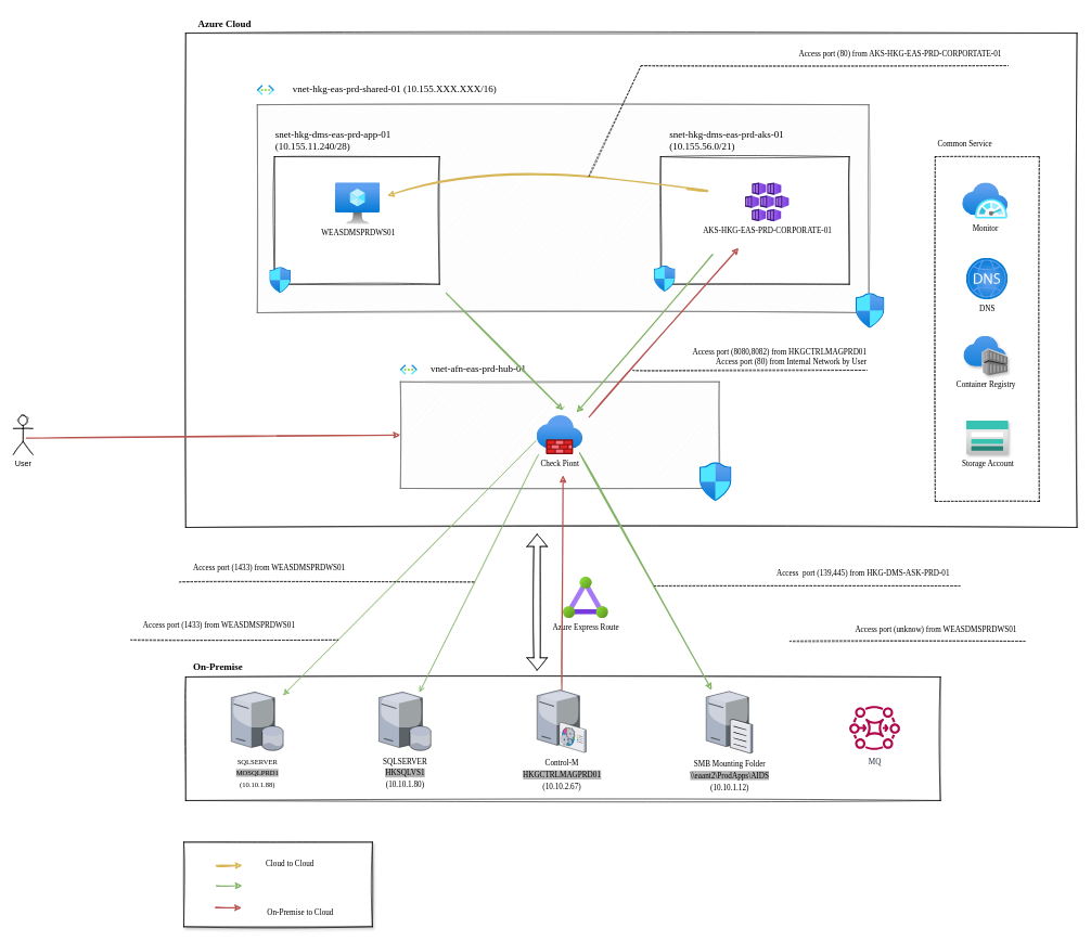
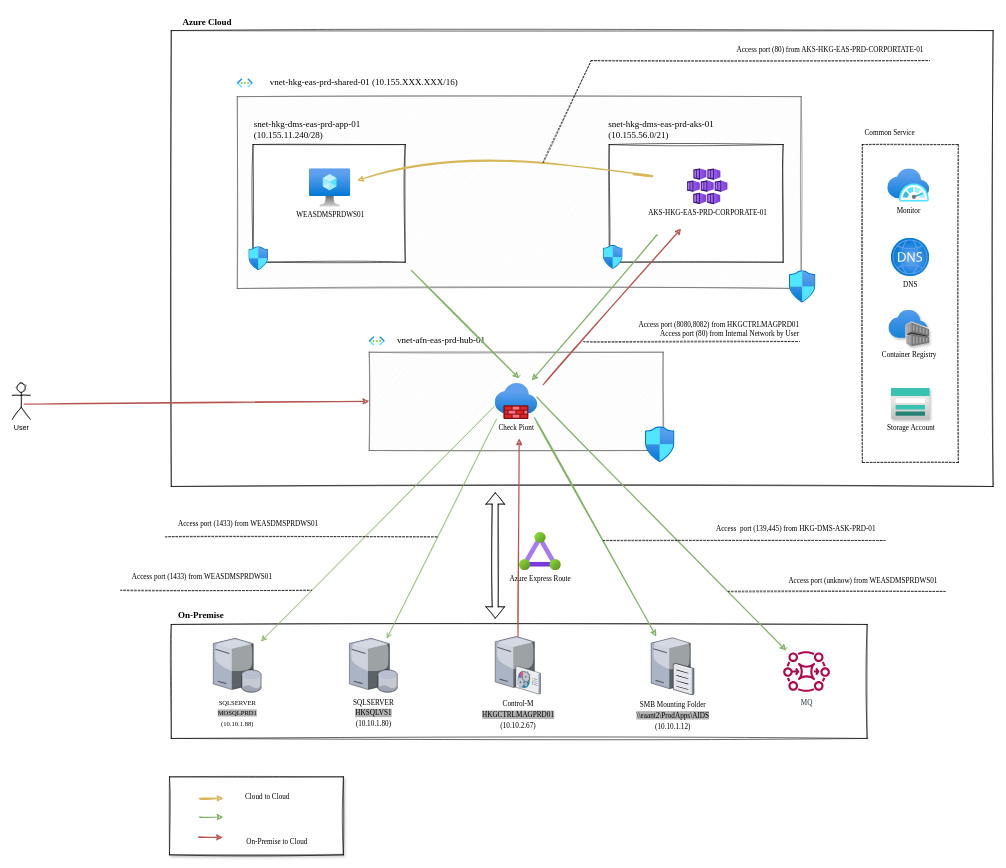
  <mxCell id="0" />
  <mxCell id="1" parent="0" />
  <mxCell id="2" value="" style="rounded=0;whiteSpace=wrap;html=1;fontFamily=Comic Sans MS;sketch=1;" parent="1" vertex="1"><mxGeometry x="285" y="50" width="1370" height="760" as="geometry" /></mxCell>
  <mxCell id="3" value="Azure Cloud" style="text;html=1;strokeColor=none;fillColor=none;align=center;verticalAlign=middle;whiteSpace=wrap;rounded=0;fontSize=15;fontStyle=1;fontFamily=Comic Sans MS;sketch=1;" parent="1" vertex="1"><mxGeometry x="285" y="20" width="120" height="30" as="geometry" /></mxCell>
  <mxCell id="4" value="Azure Express Route" style="aspect=fixed;html=1;points=[];align=center;image;fontSize=12;image=img/lib/azure2/networking/ExpressRoute_Circuits.svg;fontFamily=Comic Sans MS;sketch=1;" parent="1" vertex="1"><mxGeometry x="865" y="886" width="70" height="64" as="geometry" /></mxCell>
  <mxCell id="5" value="" style="group;sketch=1;" parent="1" vertex="1" connectable="0"><mxGeometry x="615" y="560" width="490" height="190" as="geometry" /></mxCell>
  <mxCell id="6" value="" style="rounded=0;whiteSpace=wrap;html=1;fillColor=#f5f5f5;fontColor=#333333;strokeColor=#666666;fontFamily=Comic Sans MS;sketch=1;" parent="5" vertex="1"><mxGeometry y="26.12" width="490" height="163.88" as="geometry" /></mxCell>
  <mxCell id="7" value="" style="aspect=fixed;html=1;points=[];align=center;image;fontSize=12;image=img/lib/azure2/networking/Virtual_Networks.svg;rounded=0;fontFamily=Comic Sans MS;sketch=1;" parent="5" vertex="1"><mxGeometry width="26.341" height="15.727" as="geometry" /></mxCell>
  <mxCell id="8" value="Check Piont" style="aspect=fixed;html=1;points=[];align=center;image;fontSize=12;image=img/lib/azure2/networking/Firewalls.svg;fontFamily=Comic Sans MS;sketch=1;" parent="5" vertex="1"><mxGeometry x="209.5" y="78.06" width="71" height="60" as="geometry" /></mxCell>
  <mxCell id="9" value="vnet-afn-eas-prd-hub-01" style="text;html=1;strokeColor=none;fillColor=none;align=center;verticalAlign=middle;whiteSpace=wrap;rounded=0;fontFamily=Comic Sans MS;fontSize=15;fontStyle=0;sketch=1;" parent="5" vertex="1"><mxGeometry x="12" y="-9.14" width="216" height="30" as="geometry" /></mxCell>
  <mxCell id="10" value="" style="endArrow=none;html=1;fontFamily=Comic Sans MS;fontSize=12;curved=1;dashed=1;sketch=1;" parent="5" edge="1"><mxGeometry width="50" height="50" relative="1" as="geometry"><mxPoint x="357" y="8.36" as="sourcePoint" /><mxPoint x="717" y="8.36" as="targetPoint" /></mxGeometry></mxCell>
  <mxCell id="11" value="" style="rounded=0;whiteSpace=wrap;html=1;fontFamily=Comic Sans MS;sketch=1;" parent="1" vertex="1"><mxGeometry x="285" y="1040" width="1160" height="190" as="geometry" /></mxCell>
  <mxCell id="12" value="On-Premise" style="text;html=1;strokeColor=none;fillColor=none;align=center;verticalAlign=middle;whiteSpace=wrap;rounded=0;fontFamily=Comic Sans MS;fontSize=15;fontStyle=1;sketch=1;" parent="1" vertex="1"><mxGeometry x="285" y="1009" width="100" height="30" as="geometry" /></mxCell>
  <mxCell id="13" value="&lt;font style=&quot;font-size: 11px;&quot;&gt;SQLSERVER&lt;br style=&quot;font-size: 11px;&quot;&gt;&lt;span style=&quot;background-color: rgb(179, 179, 179);&quot;&gt;MOSQLPRD1&lt;br&gt;&lt;/span&gt;(10.10.1.88)&lt;br&gt;&lt;/font&gt;" style="verticalLabelPosition=bottom;aspect=fixed;html=1;verticalAlign=top;strokeColor=none;align=center;outlineConnect=0;shape=mxgraph.citrix.database_server;fontFamily=Comic Sans MS;fontSize=15;sketch=0;" parent="1" vertex="1"><mxGeometry x="355" y="1063" width="80" height="90" as="geometry" /></mxCell>
  <mxCell id="14" value="&lt;font style=&quot;font-size: 12px;&quot;&gt;SQLSERVER&lt;br&gt;&lt;span style=&quot;background-color: rgb(179, 179, 179);&quot;&gt;HKSQLVS1&lt;br&gt;&lt;/span&gt;(10.10.1.80)&lt;br&gt;&lt;/font&gt;" style="verticalLabelPosition=bottom;aspect=fixed;html=1;verticalAlign=top;strokeColor=none;align=center;outlineConnect=0;shape=mxgraph.citrix.database_server;fontFamily=Comic Sans MS;fontSize=15;sketch=0;" parent="1" vertex="1"><mxGeometry x="582" y="1063" width="80" height="90" as="geometry" /></mxCell>
  <mxCell id="15" value="&lt;font style=&quot;font-size: 12px;&quot;&gt;Control-M&lt;br&gt;&lt;span style=&quot;background-color: rgb(179, 179, 179);&quot;&gt;HKGCTRLMAGPRD01&lt;br&gt;&lt;/span&gt;(10.10.2.67)&lt;br&gt;&lt;/font&gt;" style="verticalLabelPosition=bottom;aspect=fixed;html=1;verticalAlign=top;strokeColor=none;align=center;outlineConnect=0;shape=mxgraph.citrix.command_center;fontFamily=Comic Sans MS;fontSize=15;sketch=0;" parent="1" vertex="1"><mxGeometry x="825" y="1060" width="75.5" height="96" as="geometry" /></mxCell>
  <mxCell id="16" value="&lt;font style=&quot;font-size: 12px;&quot;&gt;SMB Mounting Folder&lt;br&gt;&lt;span style=&quot;background-color: rgb(179, 179, 179);&quot;&gt;\\eaant2\ProdApps\AIDS&lt;br&gt;&lt;/span&gt;(10.10.1.12)&lt;br&gt;&lt;/font&gt;" style="verticalLabelPosition=bottom;aspect=fixed;html=1;verticalAlign=top;strokeColor=none;align=center;outlineConnect=0;shape=mxgraph.citrix.file_server;fontFamily=Comic Sans MS;fontSize=15;sketch=0;" parent="1" vertex="1"><mxGeometry x="1085" y="1060" width="71" height="97" as="geometry" /></mxCell>
  <mxCell id="17" value="MQ" style="outlineConnect=0;fontColor=#232F3E;gradientColor=none;fillColor=#B0084D;strokeColor=none;dashed=0;verticalLabelPosition=bottom;verticalAlign=top;align=center;html=1;fontSize=12;fontStyle=0;aspect=fixed;pointerEvents=1;shape=mxgraph.aws4.mq_broker;fontFamily=Comic Sans MS;sketch=0;" parent="1" vertex="1"><mxGeometry x="1305" y="1079" width="78" height="78" as="geometry" /></mxCell>
  <mxCell id="18" value="" style="endArrow=open;html=1;fontFamily=Comic Sans MS;fontSize=15;curved=1;exitX=0.041;exitY=0.989;exitDx=0;exitDy=0;exitPerimeter=0;fillColor=#d5e8d4;strokeColor=#82b366;sketch=1;" parent="1" source="8" target="14" edge="1"><mxGeometry width="50" height="50" relative="1" as="geometry"><mxPoint x="525" y="740" as="sourcePoint" /><mxPoint x="575" y="690" as="targetPoint" /></mxGeometry></mxCell>
  <mxCell id="19" value="Access port (1433) from WEASDMSPRDWS01" style="edgeLabel;html=1;align=center;verticalAlign=middle;resizable=0;points=[];fontSize=12;fontFamily=Comic Sans MS;labelBackgroundColor=default;labelBorderColor=none;sketch=1;" parent="18" vertex="1" connectable="0"><mxGeometry x="-0.061" y="3" relative="1" as="geometry"><mxPoint x="-332" y="1" as="offset" /></mxGeometry></mxCell>
  <mxCell id="20" value="" style="endArrow=classic;html=1;fontFamily=Comic Sans MS;fontSize=15;curved=1;exitX=-0.015;exitY=0.642;exitDx=0;exitDy=0;exitPerimeter=0;fillColor=#d5e8d4;strokeColor=#82b366;sketch=1;" parent="1" source="8" target="13" edge="1"><mxGeometry width="50" height="50" relative="1" as="geometry"><mxPoint x="585" y="920" as="sourcePoint" /><mxPoint x="635" y="870" as="targetPoint" /></mxGeometry></mxCell>
  <mxCell id="21" value="" style="endArrow=classic;html=1;fontFamily=Comic Sans MS;fontSize=15;curved=1;exitX=0.931;exitY=0.949;exitDx=0;exitDy=0;exitPerimeter=0;fillColor=#d5e8d4;strokeColor=#82b366;strokeWidth=2;sketch=1;" parent="1" source="8" target="16" edge="1"><mxGeometry width="50" height="50" relative="1" as="geometry"><mxPoint x="1095" y="910" as="sourcePoint" /><mxPoint x="1145" y="860" as="targetPoint" /></mxGeometry></mxCell>
+ <mxCell id="22" value="" style="endArrow=classic;html=1;fontFamily=Comic Sans MS;fontSize=15;curved=1;exitX=0.987;exitY=0.376;exitDx=0;exitDy=0;exitPerimeter=0;fillColor=#d5e8d4;strokeColor=#82b366;strokeWidth=2;sketch=1;" parent="1" source="8" target="17" edge="1"><mxGeometry width="50" height="50" relative="1" as="geometry"><mxPoint x="1225" y="700" as="sourcePoint" /><mxPoint x="1275" y="650" as="targetPoint" /></mxGeometry></mxCell>
  <mxCell id="23" value="" style="rounded=0;whiteSpace=wrap;html=1;fillColor=#f5f5f5;fontColor=#333333;strokeColor=#666666;fontFamily=Comic Sans MS;sketch=1;" parent="1" vertex="1"><mxGeometry x="395" y="160.12" width="940" height="319.88" as="geometry" /></mxCell>
  <mxCell id="24" value="" style="aspect=fixed;html=1;points=[];align=center;image;fontSize=12;image=img/lib/azure2/networking/Virtual_Networks.svg;rounded=0;fontFamily=Comic Sans MS;sketch=1;" parent="1" vertex="1"><mxGeometry x="395" y="130" width="26.341" height="15.727" as="geometry" /></mxCell>
  <mxCell id="25" value="&lt;span&gt;&lt;span&gt;vnet-hkg-eas-prd-shared-01 (10.155.XXX.XXX/16)&lt;/span&gt;&lt;/span&gt;" style="text;html=1;strokeColor=none;fillColor=none;align=center;verticalAlign=middle;whiteSpace=wrap;rounded=0;fontFamily=Comic Sans MS;fontSize=15;fontStyle=0;sketch=1;" parent="1" vertex="1"><mxGeometry x="408" y="120.86" width="397" height="30" as="geometry" /></mxCell>
  <mxCell id="26" value="" style="endArrow=none;html=1;fontFamily=Comic Sans MS;fontSize=12;curved=1;dashed=1;sketch=1;" parent="1" edge="1"><mxGeometry width="50" height="50" relative="1" as="geometry"><mxPoint x="275" y="894" as="sourcePoint" /><mxPoint x="729" y="894" as="targetPoint" /></mxGeometry></mxCell>
  <mxCell id="27" value="" style="endArrow=none;html=1;fontFamily=Comic Sans MS;fontSize=12;curved=1;dashed=1;sketch=1;" parent="1" edge="1"><mxGeometry width="50" height="50" relative="1" as="geometry"><mxPoint x="200" y="983" as="sourcePoint" /><mxPoint x="519" y="983" as="targetPoint" /></mxGeometry></mxCell>
  <mxCell id="28" value="" style="shape=flexArrow;endArrow=classic;startArrow=classic;html=1;fontFamily=Comic Sans MS;fontSize=15;curved=1;sketch=1;" parent="1" edge="1"><mxGeometry width="100" height="100" relative="1" as="geometry"><mxPoint x="825" y="1030" as="sourcePoint" /><mxPoint x="825" y="820" as="targetPoint" /></mxGeometry></mxCell>
  <mxCell id="29" value="" style="endArrow=none;html=1;fontFamily=Comic Sans MS;fontSize=12;curved=1;dashed=1;sketch=1;" parent="1" edge="1"><mxGeometry width="50" height="50" relative="1" as="geometry"><mxPoint x="1005" y="900" as="sourcePoint" /><mxPoint x="1475" y="900" as="targetPoint" /></mxGeometry></mxCell>
  <mxCell id="30" value="" style="endArrow=none;html=1;fontFamily=Comic Sans MS;fontSize=12;curved=1;dashed=1;sketch=1;" parent="1" edge="1"><mxGeometry width="50" height="50" relative="1" as="geometry"><mxPoint x="1213" y="985" as="sourcePoint" /><mxPoint x="1575" y="985" as="targetPoint" /></mxGeometry></mxCell>
  <mxCell id="31" value="Access&amp;nbsp; port (139,445) from HKG-DMS-ASK-PRD-01" style="edgeLabel;html=1;align=center;verticalAlign=middle;resizable=0;points=[];fontSize=12;fontFamily=Comic Sans MS;labelBackgroundColor=default;labelBorderColor=none;sketch=1;" parent="1" vertex="1" connectable="0"><mxGeometry x="1325.002" y="880.004" as="geometry" /></mxCell>
  <mxCell id="32" value="" style="endArrow=classic;html=1;fontFamily=Comic Sans MS;fontSize=12;curved=1;fillColor=#f8cecc;strokeColor=#b85450;strokeWidth=2;sketch=1;" parent="1" source="15" edge="1"><mxGeometry width="50" height="50" relative="1" as="geometry"><mxPoint x="805" y="970" as="sourcePoint" /><mxPoint x="865" y="730" as="targetPoint" /></mxGeometry></mxCell>
  <mxCell id="33" value="Access port (8080,8082) from HKGCTRLMAGPRD01&lt;br&gt;Access port (80) from Internal Network by User" style="edgeLabel;html=1;align=right;verticalAlign=middle;resizable=0;points=[];fontSize=12;fontFamily=Comic Sans MS;labelBackgroundColor=default;labelBorderColor=none;sketch=1;" parent="1" vertex="1" connectable="0"><mxGeometry x="1445.002" y="918.004" as="geometry"><mxPoint x="-113" y="-371" as="offset" /></mxGeometry></mxCell>
  <mxCell id="34" value="" style="aspect=fixed;html=1;points=[];align=center;image;fontSize=12;image=img/lib/azure2/networking/Network_Security_Groups.svg;labelBackgroundColor=#B3B3B3;labelBorderColor=none;fontFamily=Comic Sans MS;sketch=1;" parent="1" vertex="1"><mxGeometry x="1315" y="450" width="44.37" height="53.88" as="geometry" /></mxCell>
  <mxCell id="35" value="" style="aspect=fixed;html=1;points=[];align=center;image;fontSize=12;image=img/lib/azure2/networking/Network_Security_Groups.svg;labelBackgroundColor=#B3B3B3;labelBorderColor=none;fontFamily=Comic Sans MS;sketch=1;" parent="1" vertex="1"><mxGeometry x="1075" y="710" width="49.42" height="60" as="geometry" /></mxCell>
  <mxCell id="36" value="" style="rounded=0;whiteSpace=wrap;html=1;fontFamily=Comic Sans MS;sketch=1;" parent="1" vertex="1"><mxGeometry x="1015" y="240" width="290" height="196.12" as="geometry" /></mxCell>
  <mxCell id="37" value="" style="rounded=0;whiteSpace=wrap;html=1;fontFamily=Comic Sans MS;sketch=1;" parent="1" vertex="1"><mxGeometry x="421.34" y="240" width="253.66" height="196.12" as="geometry" /></mxCell>
  <mxCell id="38" value="WEASDMSPRDWS01" style="aspect=fixed;html=1;points=[];align=center;image;fontSize=12;image=img/lib/azure2/compute/Virtual_Machine.svg;fontFamily=Comic Sans MS;sketch=1;" parent="1" vertex="1"><mxGeometry x="515" y="280" width="69" height="64" as="geometry" /></mxCell>
  <mxCell id="39" value="AKS-HKG-EAS-PRD-CORPORATE-01" style="aspect=fixed;html=1;points=[];align=center;image;fontSize=12;image=img/lib/azure2/compute/Kubernetes_Services.svg;fontFamily=Comic Sans MS;sketch=1;" parent="1" vertex="1"><mxGeometry x="1145" y="280" width="68" height="60" as="geometry" /></mxCell>
  <mxCell id="40" value="" style="aspect=fixed;html=1;points=[];align=center;image;fontSize=12;image=img/lib/azure2/networking/Network_Security_Groups.svg;labelBackgroundColor=#B3B3B3;labelBorderColor=none;fontFamily=Comic Sans MS;sketch=1;" parent="1" vertex="1"><mxGeometry x="414" y="410" width="32.94" height="40" as="geometry" /></mxCell>
  <mxCell id="41" value="" style="endArrow=classic;html=1;fontFamily=Comic Sans MS;fontSize=15;curved=1;entryX=0.863;entryY=-0.078;entryDx=0;entryDy=0;entryPerimeter=0;fillColor=#d5e8d4;strokeColor=#82b366;strokeWidth=2;sketch=1;" parent="1" target="8" edge="1"><mxGeometry width="50" height="50" relative="1" as="geometry"><mxPoint x="1095" y="390" as="sourcePoint" /><mxPoint x="1125" y="470" as="targetPoint" /></mxGeometry></mxCell>
  <mxCell id="42" value="" style="endArrow=classic;html=1;fontFamily=Comic Sans MS;fontSize=12;curved=1;fillColor=#f8cecc;strokeColor=#b85450;strokeWidth=2;exitX=0.592;exitY=0.329;exitDx=0;exitDy=0;exitPerimeter=0;sketch=1;" parent="1" source="6" edge="1"><mxGeometry width="50" height="50" relative="1" as="geometry"><mxPoint x="915" y="630" as="sourcePoint" /><mxPoint x="1135" y="380" as="targetPoint" /></mxGeometry></mxCell>
  <mxCell id="43" value="" style="endArrow=classic;html=1;fontFamily=Comic Sans MS;fontSize=15;curved=1;fillColor=#d5e8d4;strokeColor=#82b366;strokeWidth=2;exitX=0.309;exitY=0.906;exitDx=0;exitDy=0;exitPerimeter=0;sketch=1;" parent="1" source="23" edge="1"><mxGeometry width="50" height="50" relative="1" as="geometry"><mxPoint x="852.269" y="436.12" as="sourcePoint" /><mxPoint x="865" y="630" as="targetPoint" /></mxGeometry></mxCell>
- <mxCell id="44" value="&lt;span&gt;snet-hkg-dms-eas-prd-aks-01&lt;br&gt;(10.155.56.0/21)&lt;/span&gt;" style="text;html=1;strokeColor=none;fillColor=none;align=left;verticalAlign=middle;whiteSpace=wrap;rounded=0;fontFamily=Comic Sans MS;fontSize=15;fontStyle=0;sketch=1;" parent="1" vertex="1"><mxGeometry x="1027" y="200" width="270" height="30" as="geometry" /></mxCell>
+ <mxCell id="44" value="&lt;span&gt;snet-hkg-dms-eas-prd-aks-01&lt;br&gt;(10.155.56.0/21)&lt;/span&gt;" style="text;html=1;strokeColor=none;fillColor=none;align=left;verticalAlign=middle;whiteSpace=wrap;rounded=0;fontFamily=Comic Sans MS;fontSize=15;fontStyle=0;sketch=1;" parent="1" vertex="1"><mxGeometry x="1012" y="200" width="270" height="30" as="geometry" /></mxCell>
  <mxCell id="45" value="" style="aspect=fixed;html=1;points=[];align=center;image;fontSize=12;image=img/lib/azure2/networking/Network_Security_Groups.svg;labelBackgroundColor=#B3B3B3;labelBorderColor=none;fontFamily=Comic Sans MS;sketch=1;" parent="1" vertex="1"><mxGeometry x="1005" y="407.88" width="32.94" height="40" as="geometry" /></mxCell>
  <mxCell id="46" value="" style="rounded=0;whiteSpace=wrap;html=1;labelBackgroundColor=#B3B3B3;labelBorderColor=none;fontFamily=Comic Sans MS;fontSize=12;shadow=1;sketch=1;" parent="1" vertex="1"><mxGeometry x="282" y="1294" width="290" height="130" as="geometry" /></mxCell>
  <mxCell id="47" value="" style="endArrow=classic;html=1;fontFamily=Comic Sans MS;fontSize=12;strokeWidth=2;curved=1;fillColor=#fff2cc;strokeColor=#d6b656;sketch=1;" parent="1" edge="1"><mxGeometry width="50" height="50" relative="1" as="geometry"><mxPoint x="332" y="1330" as="sourcePoint" /><mxPoint x="372" y="1330" as="targetPoint" /></mxGeometry></mxCell>
  <mxCell id="48" value="Cloud to Cloud" style="text;html=1;strokeColor=none;fillColor=none;align=center;verticalAlign=middle;whiteSpace=wrap;rounded=0;labelBackgroundColor=none;labelBorderColor=none;fontFamily=Comic Sans MS;fontSize=12;sketch=1;" parent="1" vertex="1"><mxGeometry x="400" y="1313" width="91" height="30" as="geometry" /></mxCell>
  <mxCell id="49" value="" style="endArrow=classic;html=1;fontFamily=Comic Sans MS;fontSize=12;strokeWidth=2;curved=1;fillColor=#d5e8d4;strokeColor=#82b366;sketch=1;" parent="1" edge="1"><mxGeometry width="50" height="50" relative="1" as="geometry"><mxPoint x="332" y="1361" as="sourcePoint" /><mxPoint x="372" y="1361" as="targetPoint" /></mxGeometry></mxCell>
  <mxCell id="50" value="" style="endArrow=classic;html=1;fontFamily=Comic Sans MS;fontSize=12;strokeWidth=2;curved=1;fillColor=#f8cecc;strokeColor=#b85450;sketch=1;" parent="1" edge="1"><mxGeometry width="50" height="50" relative="1" as="geometry"><mxPoint x="331" y="1395" as="sourcePoint" /><mxPoint x="371" y="1395" as="targetPoint" /></mxGeometry></mxCell>
  <mxCell id="51" value="On-Premise to Cloud" style="text;html=1;strokeColor=none;fillColor=none;align=center;verticalAlign=middle;whiteSpace=wrap;rounded=0;labelBackgroundColor=none;labelBorderColor=none;fontFamily=Comic Sans MS;fontSize=12;sketch=1;" parent="1" vertex="1"><mxGeometry x="401" y="1388" width="121" height="30" as="geometry" /></mxCell>
  <mxCell id="52" value="" style="rounded=0;whiteSpace=wrap;html=1;labelBackgroundColor=none;labelBorderColor=none;fontFamily=Comic Sans MS;fontSize=12;fontColor=default;dashed=1;sketch=1;" parent="1" vertex="1"><mxGeometry x="1437" y="240" width="160" height="530" as="geometry" /></mxCell>
  <mxCell id="53" value="Monitor" style="aspect=fixed;html=1;points=[];align=center;image;fontSize=12;image=img/lib/azure2/monitor/SAP_Azure_Monitor.svg;labelBackgroundColor=none;labelBorderColor=none;fontFamily=Comic Sans MS;sketch=1;" parent="1" vertex="1"><mxGeometry x="1479" y="280" width="70" height="56.0" as="geometry" /></mxCell>
  <mxCell id="54" value="DNS" style="aspect=fixed;html=1;points=[];align=center;image;fontSize=12;image=img/lib/azure2/networking/DNS_Zones.svg;labelBackgroundColor=none;labelBorderColor=none;fontFamily=Comic Sans MS;sketch=1;" parent="1" vertex="1"><mxGeometry x="1485" y="395.88" width="64" height="64" as="geometry" /></mxCell>
  <mxCell id="55" value="Common Service" style="text;html=1;strokeColor=none;fillColor=none;align=center;verticalAlign=middle;whiteSpace=wrap;rounded=0;dashed=1;labelBackgroundColor=none;labelBorderColor=none;fontFamily=Comic Sans MS;fontSize=12;fontColor=default;sketch=1;" parent="1" vertex="1"><mxGeometry x="1428" y="206" width="110" height="30" as="geometry" /></mxCell>
  <mxCell id="56" value="&lt;span&gt;snet-hkg-dms-eas-prd-app-01&lt;br&gt;(10.155.11.240/28)&lt;/span&gt;" style="text;html=1;strokeColor=none;fillColor=none;align=left;verticalAlign=middle;whiteSpace=wrap;rounded=0;fontFamily=Comic Sans MS;fontSize=15;fontStyle=0;sketch=1;" parent="1" vertex="1"><mxGeometry x="421.34" y="200" width="243.66" height="30" as="geometry" /></mxCell>
  <mxCell id="57" value="" style="endArrow=classic;html=1;fontFamily=Comic Sans MS;fontSize=12;strokeWidth=2;curved=1;fillColor=#fff2cc;strokeColor=#d6b656;sketch=1;" parent="1" edge="1"><mxGeometry width="50" height="50" relative="1" as="geometry"><mxPoint x="1055" y="290" as="sourcePoint" /><mxPoint x="595" y="300" as="targetPoint" /><Array as="points"><mxPoint x="1155" y="300" /><mxPoint x="745" y="250" /></Array></mxGeometry></mxCell>
  <mxCell id="58" value="" style="endArrow=none;html=1;fontFamily=Comic Sans MS;fontSize=12;curved=1;dashed=1;sketch=1;" parent="1" edge="1"><mxGeometry width="50" height="50" relative="1" as="geometry"><mxPoint x="905" y="270" as="sourcePoint" /><mxPoint x="985" y="100" as="targetPoint" /></mxGeometry></mxCell>
  <mxCell id="59" value="" style="endArrow=none;html=1;fontFamily=Comic Sans MS;fontSize=12;curved=1;dashed=1;sketch=1;" parent="1" edge="1"><mxGeometry width="50" height="50" relative="1" as="geometry"><mxPoint x="985" y="100" as="sourcePoint" /><mxPoint x="1549" y="100" as="targetPoint" /></mxGeometry></mxCell>
  <mxCell id="60" value="Access port (80) from AKS-HKG-EAS-PRD-CORPORTATE-01" style="edgeLabel;html=1;align=center;verticalAlign=middle;resizable=0;points=[];fontSize=12;fontFamily=Comic Sans MS;labelBackgroundColor=default;labelBorderColor=none;sketch=1;" parent="1" vertex="1" connectable="0"><mxGeometry x="1495.002" y="453.884" as="geometry"><mxPoint x="-113" y="-371" as="offset" /></mxGeometry></mxCell>
  <mxCell id="61" value="Container Registry" style="aspect=fixed;html=1;points=[];align=center;image;fontSize=12;image=img/lib/azure2/containers/Container_Registries.svg;shadow=1;dashed=1;labelBackgroundColor=none;labelBorderColor=none;fontFamily=Comic Sans MS;fontColor=default;sketch=1;" parent="1" vertex="1"><mxGeometry x="1481" y="516" width="68" height="61" as="geometry" /></mxCell>
  <mxCell id="62" value="Storage Account" style="aspect=fixed;html=1;points=[];align=center;image;fontSize=12;image=img/lib/azure2/storage/Storage_Accounts.svg;shadow=1;dashed=1;labelBackgroundColor=none;labelBorderColor=none;fontFamily=Comic Sans MS;fontColor=default;sketch=1;" parent="1" vertex="1"><mxGeometry x="1485" y="646" width="65" height="52" as="geometry" /></mxCell>
  <mxCell id="63" value="Access port (1433) from WEASDMSPRDWS01" style="edgeLabel;html=1;align=center;verticalAlign=middle;resizable=0;points=[];fontSize=12;fontFamily=Comic Sans MS;labelBackgroundColor=default;labelBorderColor=none;sketch=1;" parent="1" vertex="1" connectable="0"><mxGeometry x="335.002" y="960.004" as="geometry" /></mxCell>
  <mxCell id="64" value="Access port (unknow) from WEASDMSPRDWS01" style="edgeLabel;html=1;align=center;verticalAlign=middle;resizable=0;points=[];fontSize=12;fontFamily=Comic Sans MS;labelBackgroundColor=default;labelBorderColor=none;sketch=1;" parent="1" vertex="1" connectable="0"><mxGeometry x="1437.002" y="966.004" as="geometry" /></mxCell>
  <mxCell id="65" value="" style="endArrow=classic;html=1;rounded=0;entryX=0;entryY=0.5;entryDx=0;entryDy=0;exitX=1;exitY=0.68;exitDx=0;exitDy=0;exitPerimeter=0;curved=1;sketch=1;fillColor=#f8cecc;strokeColor=#b85450;strokeWidth=2;" edge="1" parent="1" target="6"><mxGeometry width="50" height="50" relative="1" as="geometry"><mxPoint x="40" y="672.84" as="sourcePoint" /><mxPoint x="175" y="640" as="targetPoint" /></mxGeometry></mxCell>
  <mxCell id="66" value="User" style="shape=umlActor;verticalLabelPosition=bottom;verticalAlign=top;html=1;outlineConnect=0;labelBackgroundColor=#FFFFFF;sketch=1;" vertex="1" parent="1"><mxGeometry x="20" y="638" width="30" height="60" as="geometry" /></mxCell>
